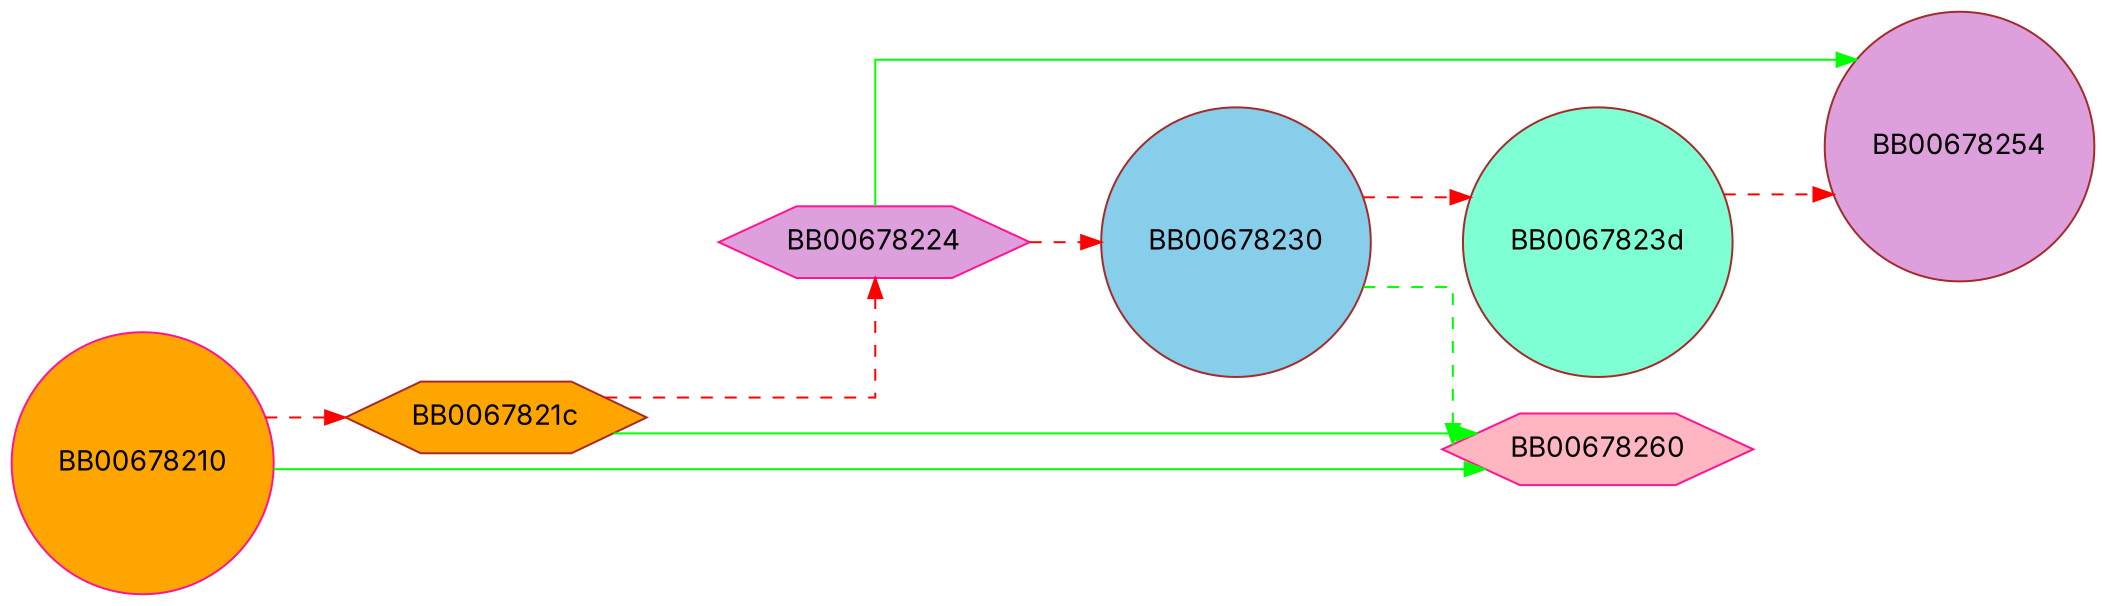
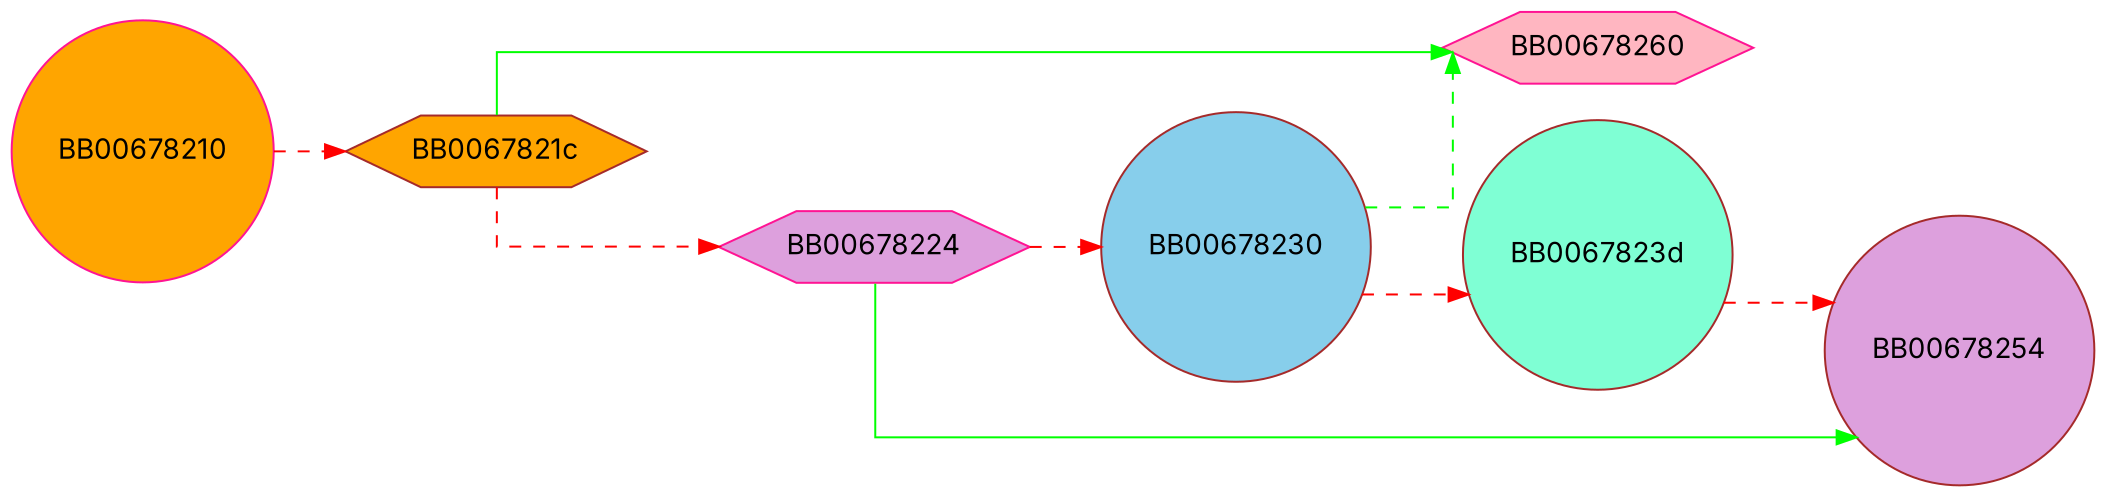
  digraph {
    fontname=Inter
    rankdir=LR
    splines=ortho
    node [color=brown fillcolor=orange fontname=Inter shape=circle style=filled]
    edge [color=red fontname=Inter style=dashed]
    BB00678210 [color=deeppink]
    BB00678260 [color=deeppink fillcolor=lightpink shape=hexagon]
    BB0067821c [shape=hexagon]
    BB00678224 [color=deeppink fillcolor=plum shape=hexagon]
    BB00678254 [fillcolor=plum]
    BB00678230 [fillcolor=skyblue]
    BB0067823d [fillcolor=aquamarine]
-   BB00678210 -> BB00678260 [color=green style=solid]
    BB00678210 -> BB0067821c
    BB0067821c -> BB00678260 [color=green style=solid]
    BB0067821c -> BB00678224
    BB00678224 -> BB00678254 [color=green style=solid]
    BB00678224 -> BB00678230
    BB00678230 -> BB00678260 [color=green]
    BB00678230 -> BB0067823d
    BB0067823d -> BB00678254
  }
